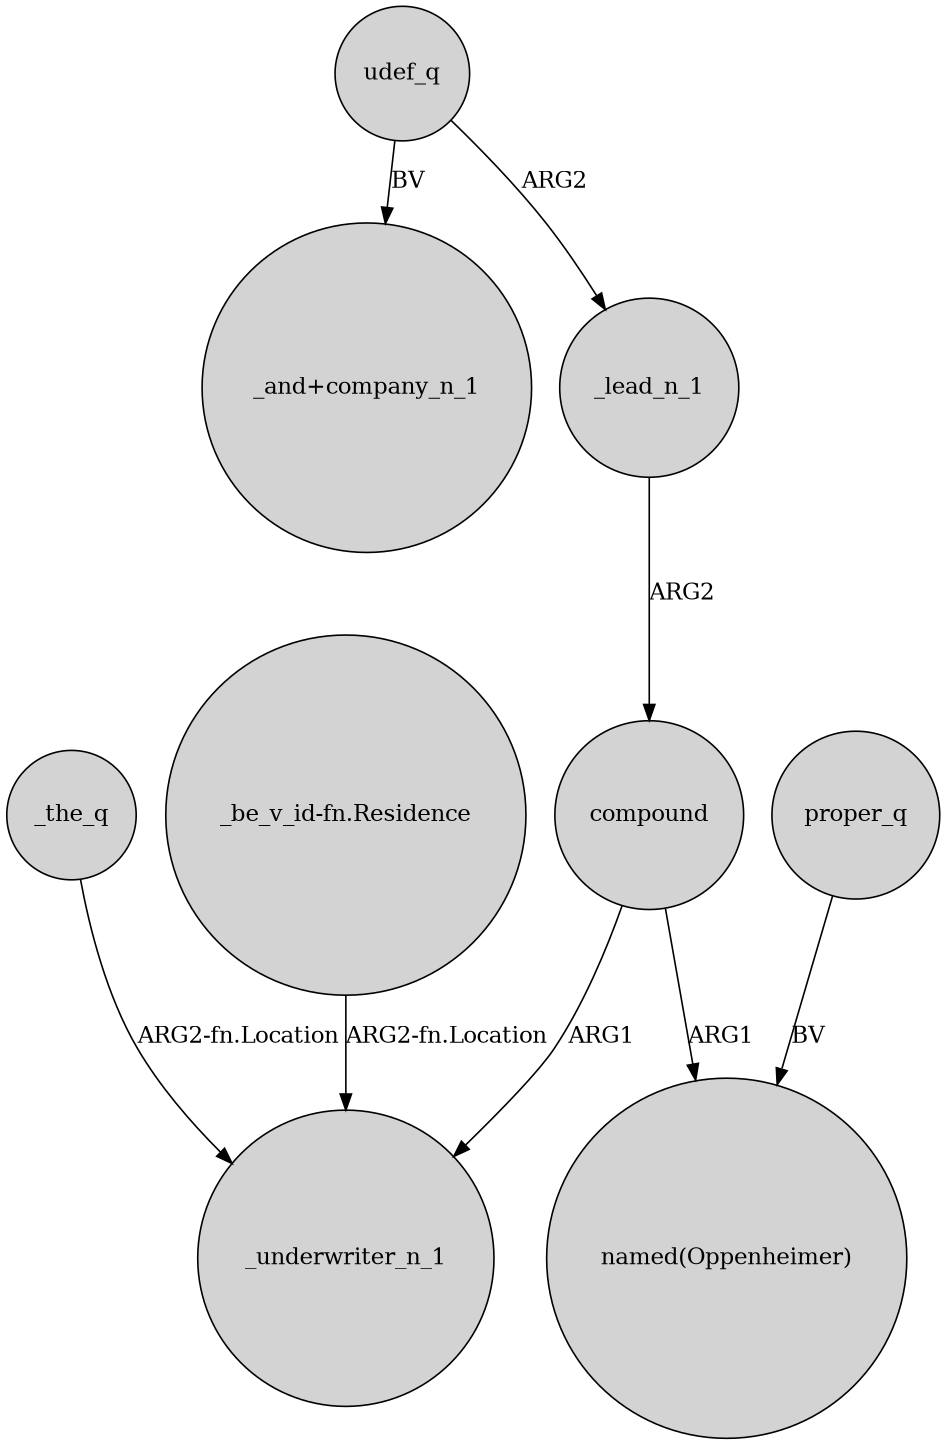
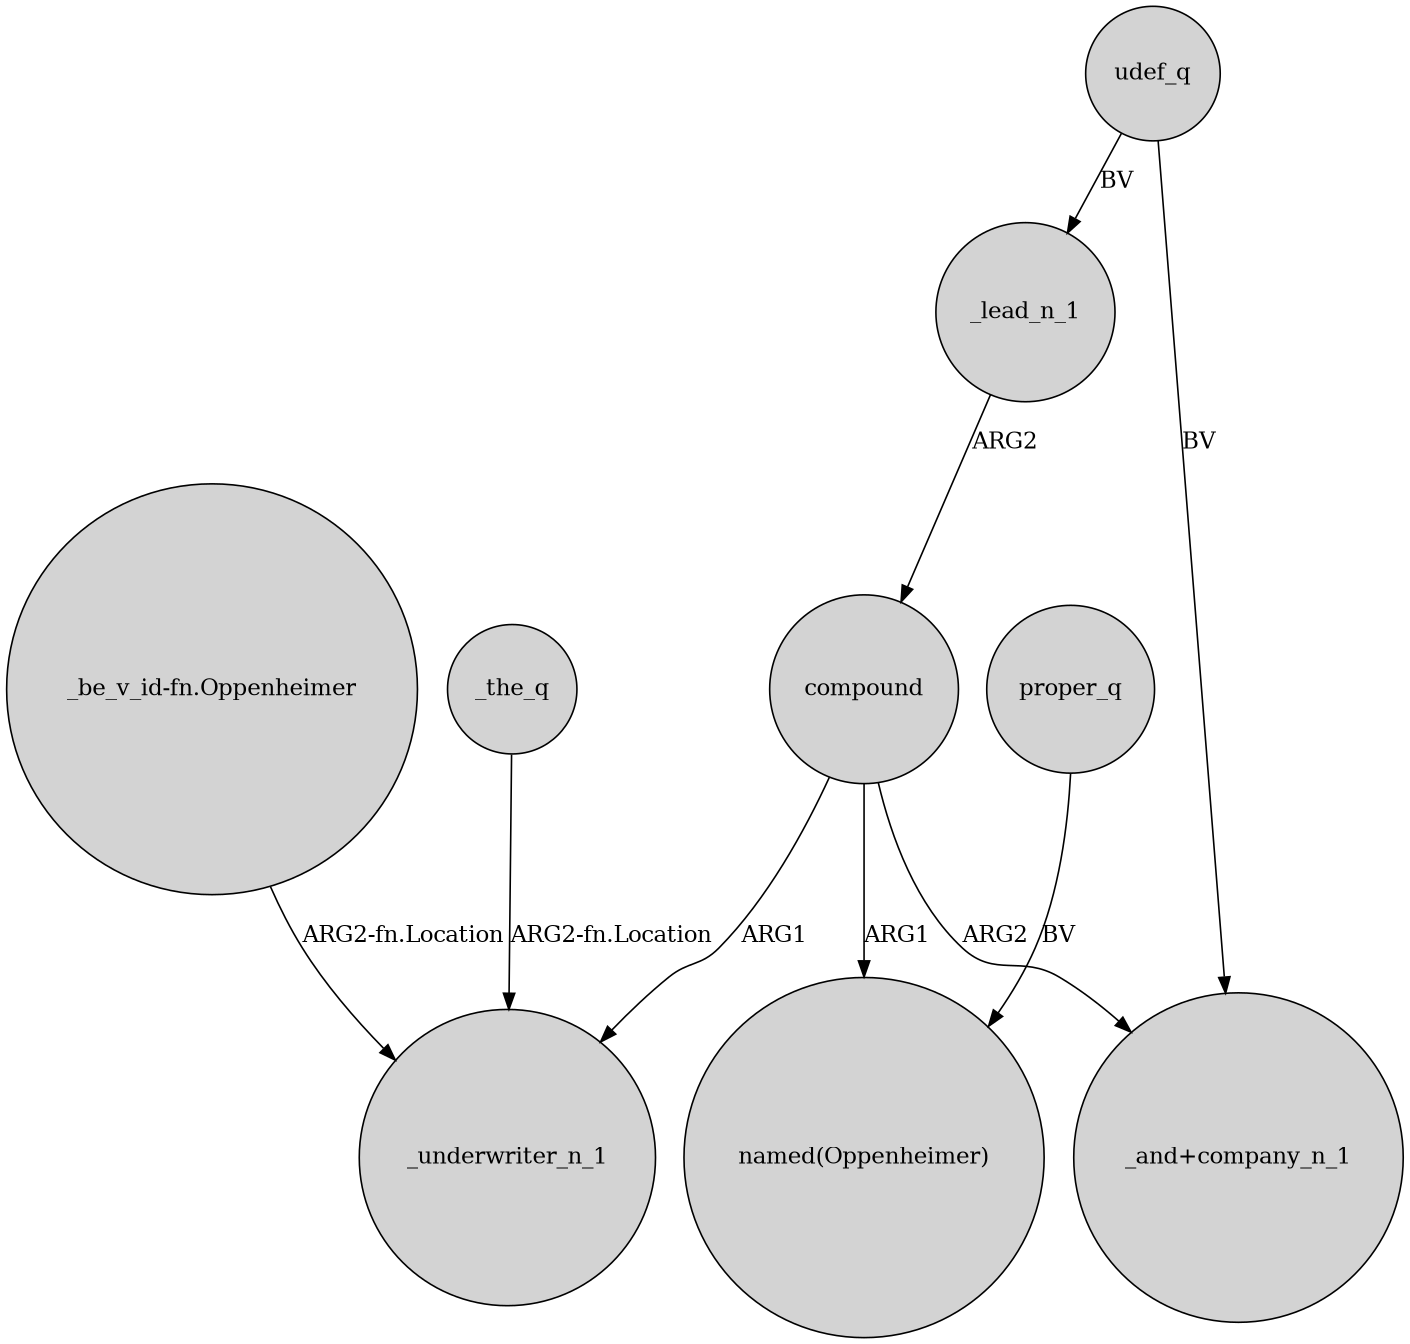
  digraph {
    node [shape=circle style=filled]
    compound
    _underwriter_n_1
    "named(Oppenheimer)"
    "_and+company_n_1"
    _lead_n_1
    proper_q
    _the_q
    udef_q
-   "_be_v_id-fn.Residence"
+   "_be_v_id-fn.Residence" [label="_be_v_id-fn.Oppenheimer"]
    compound -> _underwriter_n_1 [label=ARG1]
    compound -> "named(Oppenheimer)" [label=ARG1]
+   compound -> "_and+company_n_1" [label=ARG2]
    _lead_n_1 -> compound [label=ARG2]
    proper_q -> "named(Oppenheimer)" [label=BV]
    _the_q -> _underwriter_n_1 [label="ARG2-fn.Location"]
    udef_q -> "_and+company_n_1" [label=BV]
-   udef_q -> _lead_n_1 [label=ARG2]
+   udef_q -> _lead_n_1 [label=BV]
    "_be_v_id-fn.Residence" -> _underwriter_n_1 [label="ARG2-fn.Location"]
  }
